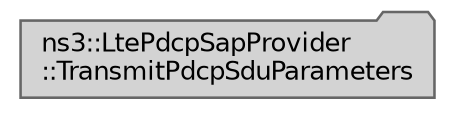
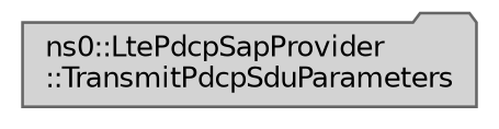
  digraph {
    rankdir=LR
-   n1 [color=gray40 fillcolor=lightgrey fontname=Helvetica fontsize=10 height=0.2 label="ns3::LtePdcpSapProvider\l::TransmitPdcpSduParameters" shape=folder style=filled width=0.4]
+   n1 [color=gray40 fillcolor=lightgrey fontname=Helvetica fontsize=10 height=0.2 label="ns0::LtePdcpSapProvider\l::TransmitPdcpSduParameters" shape=folder style=filled width=0.4]
  }
